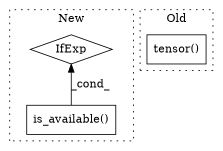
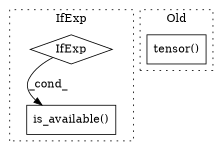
  digraph {
    node [a=75 shape=box]
    n1 [a=51 l="4,6" label=IfExp s="806,835" shape=diamond]
    n2 [l=25 label="is_available()" s=810]
    n3 [l="13,1" label="tensor()" s="727,756"]
    subgraph cluster_1 {
-     label=New
+     label=IfExp
      style=dotted
      n1
      n2
    }
    subgraph cluster_2 {
      label=Old
      style=dotted
      n3
    }
-   n2 -> n1 [label=_cond_]
+   n1 -> n2 [label=_cond_]
  }
